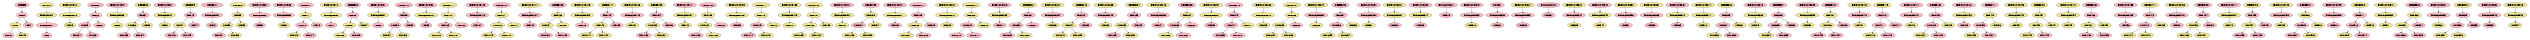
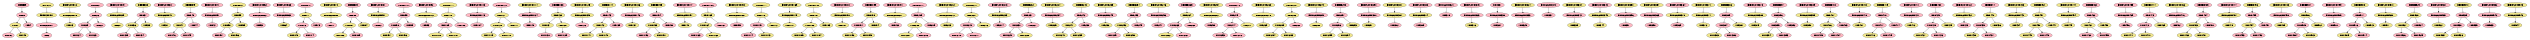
  digraph {
    node [fillcolor=lightpink style=filled]
    edge [arrowhead=tee]
    MUL7 [fillcolor=khaki]
    NUM6
    NUM5 [fillcolor=khaki]
    ADD8
    VAR4
    DEREF9
    FUNCCALL11
    VAR2
    EXPRSTMR1 [fillcolor=khaki]
    FUNCCALL18 [fillcolor=khaki]
    VAR13 [fillcolor=khaki]
    EXPRSTMR12 [fillcolor=khaki]
    MUL25
    NUM24
    NUM23
    ADD26
    VAR22
    DEREF27
    FUNCCALL29 [fillcolor=khaki]
    VAR20 [fillcolor=khaki]
    EXPRSTMR19
    MUL36 [fillcolor=khaki]
    NUM35
    NUM34
    ADD37
    VAR33 [fillcolor=khaki]
    DEREF38 [fillcolor=khaki]
    FUNCCALL40 [fillcolor=khaki]
    VAR31 [fillcolor=khaki]
    EXPRSTMR30
    MUL47 [fillcolor=khaki]
    NUM46
    NUM45
    ADD48
    VAR44
    DEREF49 [fillcolor=khaki]
    FUNCCALL51
    VAR42
-   EXPRSTMR41 [label=DEREF41]
+   EXPRSTMR41
    MUL58 [fillcolor=khaki]
    NUM57
    NUM56 [fillcolor=khaki]
    ADD59 [fillcolor=khaki]
    VAR55 [fillcolor=khaki]
    DEREF60 [fillcolor=khaki]
    FUNCCALL62
    VAR53
    EXPRSTMR52
    VAR64 [fillcolor=khaki]
    FUNCCALL69
    EXPRSTMR63
    NUM75 [fillcolor=khaki]
    MUL76
    NUM74
    ADD77 [fillcolor=khaki]
    VAR73
    DEREF78
    FUNCCALL80 [fillcolor=khaki]
    VAR71
    EXPRSTMR70 [fillcolor=khaki]
    MUL87 [fillcolor=khaki]
    NUM86 [fillcolor=khaki]
    NUM85
    ADD88
    VAR84 [fillcolor=khaki]
    DEREF89
    FUNCCALL91 [fillcolor=khaki]
    VAR82
    EXPRSTMR81
    NUM97 [fillcolor=khaki]
    MUL98
    NUM96 [fillcolor=khaki]
    ADD99
    VAR95
    DEREF100
    FUNCCALL102 [fillcolor=khaki]
    VAR93
    EXPRSTMR92
    NUM108 [fillcolor=khaki]
    MUL109
    NUM107 [fillcolor=khaki]
    ADD110 [fillcolor=khaki]
    VAR106
    DEREF111 [fillcolor=khaki]
    FUNCCALL113
    VAR104
    EXPRSTMR103
    MUL120 [fillcolor=khaki]
    NUM119 [fillcolor=khaki]
    NUM118 [fillcolor=khaki]
    ADD121 [fillcolor=khaki]
    VAR117 [fillcolor=khaki]
    DEREF122
    FUNCCALL124
    VAR115
    EXPRSTMR114 [fillcolor=khaki]
    MUL131 [fillcolor=khaki]
    NUM130
    NUM129
    ADD132 [fillcolor=khaki]
    VAR128 [fillcolor=khaki]
    DEREF133
    FUNCCALL135 [fillcolor=khaki]
    VAR126
    EXPRSTMR125 [fillcolor=khaki]
    MUL142 [fillcolor=khaki]
    NUM141 [fillcolor=khaki]
    NUM140 [fillcolor=khaki]
    ADD143
    VAR139
    DEREF144 [fillcolor=khaki]
    VAR137 [fillcolor=khaki]
    FUNCCALL146
    EXPRSTMR136 [fillcolor=khaki]
    MUL153 [fillcolor=khaki]
    NUM152
    NUM151 [fillcolor=khaki]
    ADD154
    VAR150
    DEREF155 [fillcolor=khaki]
    FUNCCALL157 [fillcolor=khaki]
    VAR148 [fillcolor=khaki]
    EXPRSTMR147
    MUL164 [fillcolor=khaki]
    NUM163
    NUM162 [fillcolor=khaki]
    ADD165 [fillcolor=khaki]
    VAR161
    DEREF166
    FUNCCALL168 [fillcolor=khaki]
    VAR159
    EXPRSTMR158 [fillcolor=khaki]
    MUL175
    NUM174
    NUM173 [fillcolor=khaki]
    ADD176 [fillcolor=khaki]
    VAR172 [fillcolor=khaki]
    DEREF177 [fillcolor=khaki]
    FUNCCALL179 [fillcolor=khaki]
    VAR170 [fillcolor=khaki]
    EXPRSTMR169 [fillcolor=khaki]
    MUL186 [fillcolor=khaki]
    NUM185 [fillcolor=khaki]
    NUM184 [fillcolor=khaki]
    ADD187 [fillcolor=khaki]
    VAR183 [fillcolor=khaki]
    DEREF188 [fillcolor=khaki]
    FUNCCALL190 [fillcolor=khaki]
    VAR181 [fillcolor=khaki]
    EXPRSTMR180
    NUM196 [fillcolor=khaki]
    MUL197
    NUM195 [fillcolor=khaki]
    ADD198 [fillcolor=khaki]
    VAR194 [fillcolor=khaki]
    DEREF199
    FUNCCALL201 [fillcolor=khaki]
    VAR192
    EXPRSTMR191
    MUL208 [fillcolor=khaki]
    NUM207 [fillcolor=khaki]
    NUM206
    ADD209
    VAR205
    DEREF210
    FUNCCALL212 [fillcolor=khaki]
    VAR203 [fillcolor=khaki]
    EXPRSTMR202 [fillcolor=khaki]
    MUL219
    NUM218
    NUM217
    ADD220 [fillcolor=khaki]
    VAR216 [fillcolor=khaki]
    DEREF221 [fillcolor=khaki]
    FUNCCALL223 [fillcolor=khaki]
    VAR214
    EXPRSTMR213
    MUL230
    NUM229
    NUM228 [fillcolor=khaki]
    ADD231
    VAR227
    DEREF232 [fillcolor=khaki]
    VAR225 [fillcolor=khaki]
    FUNCCALL234
    EXPRSTMR224 [fillcolor=khaki]
    MUL241 [fillcolor=khaki]
    NUM240 [fillcolor=khaki]
    NUM239 [fillcolor=khaki]
    ADD242
    VAR238
    DEREF243 [fillcolor=khaki]
    VAR236 [fillcolor=khaki]
    FUNCCALL245
    EXPRSTMR235 [fillcolor=khaki]
    MUL252 [fillcolor=khaki]
    NUM251
    NUM250 [fillcolor=khaki]
    ADD253
    VAR249
    DEREF254 [fillcolor=khaki]
    FUNCCALL256
    VAR247
    EXPRSTMR246 [fillcolor=khaki]
    NUM262 [fillcolor=khaki]
    MUL263
    NUM261
    ADD264 [fillcolor=khaki]
    VAR260
    DEREF265
    FUNCCALL267 [fillcolor=khaki]
    VAR258
    EXPRSTMR257 [fillcolor=khaki]
    n214 [label=NUM253]
    MUL274
    NUM272
    ADD275
    VAR271 [fillcolor=khaki]
    DEREF276
    FUNCCALL278 [fillcolor=khaki]
    VAR269 [fillcolor=khaki]
    EXPRSTMR268 [fillcolor=khaki]
    MUL285 [fillcolor=khaki]
    NUM284 [fillcolor=khaki]
    NUM283 [fillcolor=khaki]
    ADD286 [fillcolor=khaki]
    VAR282
    DEREF287 [fillcolor=khaki]
    VAR280 [fillcolor=khaki]
    FUNCCALL289
    EXPRSTMR279 [fillcolor=khaki]
    NUM295 [fillcolor=khaki]
    MUL296
    NUM294 [fillcolor=khaki]
    ADD297
    VAR293 [fillcolor=khaki]
    DEREF298
    VAR291 [fillcolor=khaki]
    FUNCCALL300
    EXPRSTMR290
    FUNCCALL307 [fillcolor=khaki]
    VAR302
    EXPRSTMR301 [fillcolor=khaki]
    FUNCCALL314 [fillcolor=khaki]
    VAR309
    EXPRSTMR308
    FUNCCALL321
    VAR318
    VAR316 [fillcolor=khaki]
    FUNCCALL323
    EXPRSTMR315
    FUNCCALL330
    VAR327
    NOT331
    FUNCCALL333
    VAR325
    EXPRSTMR324 [fillcolor=khaki]
    FUNCCALL340
    VAR337
    VAR335 [fillcolor=khaki]
    FUNCCALL342
    EXPRSTMR334 [fillcolor=khaki]
    FUNCCALL349 [fillcolor=khaki]
    VAR344 [fillcolor=khaki]
    EXPRSTMR343
    FUNCCALL356
    VAR351
    EXPRSTMR350 [fillcolor=khaki]
    FUNCCALL363
    VAR358
    EXPRSTMR357 [fillcolor=khaki]
    FUNCCALL370 [fillcolor=khaki]
    VAR365
    EXPRSTMR364
    FUNCCALL377 [fillcolor=khaki]
    VAR372 [fillcolor=khaki]
    EXPRSTMR371 [fillcolor=khaki]
    NUM383 [fillcolor=khaki]
    MUL384
    NUM382
    ADD385
    VAR381 [fillcolor=khaki]
    DEREF386 [fillcolor=khaki]
    FUNCCALL388 [fillcolor=khaki]
    VAR379 [fillcolor=khaki]
    EXPRSTMR378
    NUM394 [fillcolor=khaki]
    MUL395
    NUM393
    ADD396
    VAR392
    DEREF397
    FUNCCALL399 [fillcolor=khaki]
    VAR390 [fillcolor=khaki]
    EXPRSTMR389
    MUL406 [fillcolor=khaki]
    NUM405
    NUM404
    ADD407 [fillcolor=khaki]
    VAR403
    DEREF408
    VAR401 [fillcolor=khaki]
    FUNCCALL410
    EXPRSTMR400 [fillcolor=khaki]
    NUM416 [fillcolor=khaki]
    MUL417
    NUM415
    ADD418
    VAR414
    DEREF419 [fillcolor=khaki]
    VAR412 [fillcolor=khaki]
    FUNCCALL421
    EXPRSTMR411
    NUM427 [fillcolor=khaki]
    MUL428
    NUM426
    ADD429
    VAR425 [fillcolor=khaki]
    DEREF430
    FUNCCALL432 [fillcolor=khaki]
    VAR423
    EXPRSTMR422
    NUM438 [fillcolor=khaki]
    MUL439
    NUM437
    ADD440 [fillcolor=khaki]
    VAR436 [fillcolor=khaki]
    DEREF441
    FUNCCALL443 [fillcolor=khaki]
    VAR434 [fillcolor=khaki]
    EXPRSTMR433 [fillcolor=khaki]
    MUL450 [fillcolor=khaki]
    NUM449 [fillcolor=khaki]
    NUM448
    ADD451 [fillcolor=khaki]
    VAR447 [fillcolor=khaki]
    DEREF452 [fillcolor=khaki]
    FUNCCALL454 [fillcolor=khaki]
    VAR445 [fillcolor=khaki]
    EXPRSTMR444 [fillcolor=khaki]
    MUL461 [fillcolor=khaki]
    NUM460
    NUM459
    ADD462
    VAR458 [fillcolor=khaki]
    DEREF463
    FUNCCALL465
    VAR456
    EXPRSTMR455
    NUM471 [fillcolor=khaki]
    MUL472
    NUM470 [fillcolor=khaki]
    ADD473
    VAR469 [fillcolor=khaki]
    DEREF474 [fillcolor=khaki]
    FUNCCALL476
    VAR467
    EXPRSTMR466 [fillcolor=khaki]
    MUL483 [fillcolor=khaki]
    NUM482 [fillcolor=khaki]
    NUM481 [fillcolor=khaki]
    ADD484
    VAR480
    DEREF485
    FUNCCALL487 [fillcolor=khaki]
    VAR478 [fillcolor=khaki]
    EXPRSTMR477
    MUL494 [fillcolor=khaki]
    NUM493
    NUM492
    ADD495
    VAR491
    DEREF496 [fillcolor=khaki]
    VAR489 [fillcolor=khaki]
    FUNCCALL498
    EXPRSTMR488 [fillcolor=khaki]
    MUL505
    NUM504
    NUM503 [fillcolor=khaki]
    ADD506 [fillcolor=khaki]
    VAR502 [fillcolor=khaki]
    DEREF507
    FUNCCALL509
    VAR500
    EXPRSTMR499
    NUM515 [fillcolor=khaki]
    MUL516
    NUM514
    ADD517
    VAR513 [fillcolor=khaki]
    DEREF518 [fillcolor=khaki]
    FUNCCALL520 [fillcolor=khaki]
    VAR511 [fillcolor=khaki]
    EXPRSTMR510 [fillcolor=khaki]
    MUL527 [fillcolor=khaki]
    NUM526
    NUM525
    ADD528 [fillcolor=khaki]
    VAR524
    DEREF529
    VAR522 [fillcolor=khaki]
    FUNCCALL531
    EXPRSTMR521
    NUM537 [fillcolor=khaki]
    MUL538
    NUM536 [fillcolor=khaki]
    ADD539
    VAR535
    DEREF540 [fillcolor=khaki]
    FUNCCALL542
    VAR533
    EXPRSTMR532
    FUNCCALL546 [fillcolor=khaki]
    VAR544 [fillcolor=khaki]
    EXPRSTMR543 [fillcolor=khaki]
    BLOCK0 [fillcolor=khaki]
    MUL7 -> NUM6 [arrowhead=odot]
    MUL7 -> NUM5
    ADD8 -> MUL7
    ADD8 -> VAR4 [arrowhead=normal]
    DEREF9 -> ADD8 [arrowhead=normal]
    FUNCCALL11 -> VAR2
    EXPRSTMR1 -> FUNCCALL11 [arrowhead=odot]
    FUNCCALL18 -> VAR13
    EXPRSTMR12 -> FUNCCALL18 [arrowhead=odot]
    MUL25 -> NUM24 [arrowhead=odot]
    MUL25 -> NUM23 [arrowhead=normal]
    ADD26 -> MUL25 [arrowhead=normal]
    ADD26 -> VAR22 [arrowhead=normal]
    DEREF27 -> ADD26 [arrowhead=normal]
    FUNCCALL29 -> VAR20 [arrowhead=odot]
    EXPRSTMR19 -> FUNCCALL29 [arrowhead=odot]
    MUL36 -> NUM35
    MUL36 -> NUM34 [arrowhead=odot]
    ADD37 -> MUL36 [arrowhead=normal]
    ADD37 -> VAR33 [arrowhead=normal]
    DEREF38 -> ADD37 [arrowhead=normal]
    FUNCCALL40 -> VAR31 [arrowhead=odot]
    EXPRSTMR30 -> FUNCCALL40
    MUL47 -> NUM46 [arrowhead=normal]
    MUL47 -> NUM45
    ADD48 -> MUL47 [arrowhead=odot]
    ADD48 -> VAR44 [arrowhead=odot]
    DEREF49 -> ADD48
    FUNCCALL51 -> VAR42 [arrowhead=odot]
    EXPRSTMR41 -> FUNCCALL51 [arrowhead=odot]
    MUL58 -> NUM57 [arrowhead=odot]
    MUL58 -> NUM56
    ADD59 -> MUL58
    ADD59 -> VAR55 [arrowhead=normal]
    DEREF60 -> ADD59
    FUNCCALL62 -> VAR53 [arrowhead=odot]
    EXPRSTMR52 -> FUNCCALL62
    FUNCCALL69 -> VAR64
    EXPRSTMR63 -> FUNCCALL69 [arrowhead=odot]
    MUL76 -> NUM75 [arrowhead=normal]
    MUL76 -> NUM74 [arrowhead=odot]
    ADD77 -> MUL76 [arrowhead=normal]
    ADD77 -> VAR73 [arrowhead=odot]
    DEREF78 -> ADD77
    FUNCCALL80 -> VAR71
    EXPRSTMR70 -> FUNCCALL80
    MUL87 -> NUM86 [arrowhead=normal]
    MUL87 -> NUM85 [arrowhead=normal]
    ADD88 -> MUL87 [arrowhead=normal]
    ADD88 -> VAR84
    DEREF89 -> ADD88 [arrowhead=normal]
    FUNCCALL91 -> VAR82 [arrowhead=odot]
    EXPRSTMR81 -> FUNCCALL91 [arrowhead=normal]
    MUL98 -> NUM97 [arrowhead=normal]
    MUL98 -> NUM96 [arrowhead=odot]
    ADD99 -> MUL98 [arrowhead=odot]
    ADD99 -> VAR95 [arrowhead=normal]
    DEREF100 -> ADD99
    FUNCCALL102 -> VAR93 [arrowhead=normal]
    EXPRSTMR92 -> FUNCCALL102 [arrowhead=normal]
    MUL109 -> NUM108 [arrowhead=normal]
    MUL109 -> NUM107 [arrowhead=normal]
    ADD110 -> MUL109
    ADD110 -> VAR106 [arrowhead=odot]
    DEREF111 -> ADD110 [arrowhead=odot]
    FUNCCALL113 -> VAR104 [arrowhead=odot]
    EXPRSTMR103 -> FUNCCALL113
    MUL120 -> NUM119 [arrowhead=normal]
    MUL120 -> NUM118
    ADD121 -> MUL120
    ADD121 -> VAR117 [arrowhead=odot]
    DEREF122 -> ADD121 [arrowhead=normal]
    FUNCCALL124 -> VAR115 [arrowhead=normal]
    EXPRSTMR114 -> FUNCCALL124
    MUL131 -> NUM130 [arrowhead=odot]
-   MUL131 -> NUM129 [arrowhead=normal]
+   VAR128 -> NUM129 [arrowhead=normal]
    ADD132 -> MUL131
    ADD132 -> VAR128 [arrowhead=normal]
    DEREF133 -> ADD132
    FUNCCALL135 -> VAR126 [arrowhead=normal]
    EXPRSTMR125 -> FUNCCALL135
    MUL142 -> NUM141 [arrowhead=normal]
    MUL142 -> NUM140 [arrowhead=normal]
    ADD143 -> MUL142
    ADD143 -> VAR139 [arrowhead=normal]
    DEREF144 -> ADD143 [arrowhead=normal]
    FUNCCALL146 -> VAR137
    EXPRSTMR136 -> FUNCCALL146 [arrowhead=odot]
    MUL153 -> NUM152 [arrowhead=normal]
    MUL153 -> NUM151
    ADD154 -> MUL153
    ADD154 -> VAR150
    DEREF155 -> ADD154 [arrowhead=normal]
    FUNCCALL157 -> VAR148 [arrowhead=normal]
    EXPRSTMR147 -> FUNCCALL157 [arrowhead=odot]
    MUL164 -> NUM163 [arrowhead=odot]
    MUL164 -> NUM162
    ADD165 -> MUL164
    ADD165 -> VAR161 [arrowhead=odot]
    DEREF166 -> ADD165 [arrowhead=odot]
    FUNCCALL168 -> VAR159 [arrowhead=odot]
    EXPRSTMR158 -> FUNCCALL168
    MUL175 -> NUM174
    MUL175 -> NUM173
    ADD176 -> MUL175 [arrowhead=odot]
    ADD176 -> VAR172 [arrowhead=odot]
    DEREF177 -> ADD176 [arrowhead=odot]
    FUNCCALL179 -> VAR170
    EXPRSTMR169 -> FUNCCALL179 [arrowhead=normal]
    MUL186 -> NUM185
    MUL186 -> NUM184
    ADD187 -> MUL186
    ADD187 -> VAR183
    DEREF188 -> ADD187 [arrowhead=odot]
    FUNCCALL190 -> VAR181 [arrowhead=normal]
    EXPRSTMR180 -> FUNCCALL190
    MUL197 -> NUM196
    MUL197 -> NUM195
    ADD198 -> MUL197 [arrowhead=normal]
    ADD198 -> VAR194 [arrowhead=normal]
    DEREF199 -> ADD198 [arrowhead=normal]
    FUNCCALL201 -> VAR192
    EXPRSTMR191 -> FUNCCALL201
    MUL208 -> NUM207 [arrowhead=normal]
    MUL208 -> NUM206
    ADD209 -> MUL208 [arrowhead=normal]
    ADD209 -> VAR205 [arrowhead=odot]
    DEREF210 -> ADD209 [arrowhead=odot]
    FUNCCALL212 -> VAR203 [arrowhead=odot]
    EXPRSTMR202 -> FUNCCALL212 [arrowhead=odot]
    MUL219 -> NUM218 [arrowhead=odot]
    MUL219 -> NUM217
    ADD220 -> MUL219 [arrowhead=odot]
    ADD220 -> VAR216 [arrowhead=normal]
    DEREF221 -> ADD220
    FUNCCALL223 -> VAR214 [arrowhead=normal]
    EXPRSTMR213 -> FUNCCALL223 [arrowhead=normal]
    MUL230 -> NUM229 [arrowhead=normal]
    MUL230 -> NUM228 [arrowhead=normal]
    ADD231 -> MUL230
    ADD231 -> VAR227
    DEREF232 -> ADD231
    FUNCCALL234 -> VAR225
    EXPRSTMR224 -> FUNCCALL234 [arrowhead=odot]
    MUL241 -> NUM240 [arrowhead=normal]
    MUL241 -> NUM239
    ADD242 -> MUL241 [arrowhead=normal]
    ADD242 -> VAR238
    DEREF243 -> ADD242 [arrowhead=odot]
    FUNCCALL245 -> VAR236
    EXPRSTMR235 -> FUNCCALL245
    MUL252 -> NUM251
    MUL252 -> NUM250
    ADD253 -> MUL252 [arrowhead=odot]
    ADD253 -> VAR249 [arrowhead=odot]
    DEREF254 -> ADD253
    FUNCCALL256 -> VAR247 [arrowhead=odot]
    EXPRSTMR246 -> FUNCCALL256 [arrowhead=odot]
    MUL263 -> NUM262
    MUL263 -> NUM261
    ADD264 -> MUL263 [arrowhead=normal]
    ADD264 -> VAR260
    DEREF265 -> ADD264
    FUNCCALL267 -> VAR258
    EXPRSTMR257 -> FUNCCALL267 [arrowhead=normal]
    MUL274 -> n214
    MUL274 -> NUM272
    ADD275 -> MUL274
    ADD275 -> VAR271 [arrowhead=odot]
    DEREF276 -> ADD275 [arrowhead=normal]
    FUNCCALL278 -> VAR269 [arrowhead=odot]
    EXPRSTMR268 -> FUNCCALL278 [arrowhead=odot]
    MUL285 -> NUM284
    MUL285 -> NUM283 [arrowhead=normal]
    ADD286 -> MUL285 [arrowhead=odot]
    ADD286 -> VAR282
    DEREF287 -> ADD286 [arrowhead=normal]
    FUNCCALL289 -> VAR280 [arrowhead=normal]
    EXPRSTMR279 -> FUNCCALL289 [arrowhead=odot]
    MUL296 -> NUM295 [arrowhead=odot]
    MUL296 -> NUM294 [arrowhead=normal]
    ADD297 -> MUL296
    ADD297 -> VAR293 [arrowhead=odot]
    DEREF298 -> ADD297
    FUNCCALL300 -> VAR291 [arrowhead=normal]
    EXPRSTMR290 -> FUNCCALL300 [arrowhead=odot]
    FUNCCALL307 -> VAR302 [arrowhead=odot]
    EXPRSTMR301 -> FUNCCALL307 [arrowhead=normal]
    FUNCCALL314 -> VAR309 [arrowhead=odot]
    EXPRSTMR308 -> FUNCCALL314 [arrowhead=normal]
    FUNCCALL321 -> VAR318 [arrowhead=odot]
    FUNCCALL323 -> VAR316
    EXPRSTMR315 -> FUNCCALL323 [arrowhead=odot]
    FUNCCALL330 -> VAR327
    NOT331 -> FUNCCALL330 [arrowhead=normal]
    FUNCCALL333 -> VAR325 [arrowhead=odot]
    EXPRSTMR324 -> FUNCCALL333
    FUNCCALL340 -> VAR337
    FUNCCALL342 -> VAR335 [arrowhead=odot]
    EXPRSTMR334 -> FUNCCALL342 [arrowhead=normal]
    FUNCCALL349 -> VAR344 [arrowhead=odot]
    EXPRSTMR343 -> FUNCCALL349 [arrowhead=normal]
    FUNCCALL356 -> VAR351 [arrowhead=odot]
    EXPRSTMR350 -> FUNCCALL356
    FUNCCALL363 -> VAR358
    EXPRSTMR357 -> FUNCCALL363 [arrowhead=odot]
    FUNCCALL370 -> VAR365
    EXPRSTMR364 -> FUNCCALL370
    FUNCCALL377 -> VAR372 [arrowhead=odot]
    EXPRSTMR371 -> FUNCCALL377 [arrowhead=odot]
    MUL384 -> NUM383
    MUL384 -> NUM382
    ADD385 -> MUL384 [arrowhead=odot]
    ADD385 -> VAR381
    DEREF386 -> ADD385 [arrowhead=odot]
    FUNCCALL388 -> VAR379 [arrowhead=normal]
    EXPRSTMR378 -> FUNCCALL388 [arrowhead=odot]
    MUL395 -> NUM394 [arrowhead=normal]
    MUL395 -> NUM393
    ADD396 -> MUL395 [arrowhead=normal]
    ADD396 -> VAR392 [arrowhead=normal]
    DEREF397 -> ADD396
    FUNCCALL399 -> VAR390 [arrowhead=normal]
    EXPRSTMR389 -> FUNCCALL399 [arrowhead=odot]
    MUL406 -> NUM405
    MUL406 -> NUM404
    ADD407 -> MUL406 [arrowhead=normal]
    ADD407 -> VAR403 [arrowhead=normal]
    DEREF408 -> ADD407 [arrowhead=normal]
    FUNCCALL410 -> VAR401
    EXPRSTMR400 -> FUNCCALL410 [arrowhead=normal]
    MUL417 -> NUM416
    MUL417 -> NUM415 [arrowhead=odot]
    ADD418 -> MUL417 [arrowhead=odot]
    ADD418 -> VAR414 [arrowhead=odot]
    DEREF419 -> ADD418 [arrowhead=odot]
    FUNCCALL421 -> VAR412
    EXPRSTMR411 -> FUNCCALL421 [arrowhead=normal]
    MUL428 -> NUM427
    MUL428 -> NUM426 [arrowhead=normal]
    ADD429 -> MUL428
    ADD429 -> VAR425 [arrowhead=odot]
    DEREF430 -> ADD429 [arrowhead=odot]
    FUNCCALL432 -> VAR423 [arrowhead=normal]
    EXPRSTMR422 -> FUNCCALL432 [arrowhead=odot]
    MUL439 -> NUM438
    MUL439 -> NUM437 [arrowhead=normal]
    ADD440 -> MUL439
    ADD440 -> VAR436 [arrowhead=odot]
    DEREF441 -> ADD440 [arrowhead=odot]
    FUNCCALL443 -> VAR434 [arrowhead=odot]
    EXPRSTMR433 -> FUNCCALL443
    MUL450 -> NUM449 [arrowhead=odot]
    MUL450 -> NUM448 [arrowhead=normal]
    ADD451 -> MUL450 [arrowhead=odot]
    ADD451 -> VAR447
    DEREF452 -> ADD451 [arrowhead=odot]
    FUNCCALL454 -> VAR445 [arrowhead=odot]
    EXPRSTMR444 -> FUNCCALL454 [arrowhead=normal]
    MUL461 -> NUM460
    MUL461 -> NUM459
    ADD462 -> MUL461
    ADD462 -> VAR458 [arrowhead=odot]
    DEREF463 -> ADD462 [arrowhead=odot]
    FUNCCALL465 -> VAR456 [arrowhead=normal]
    EXPRSTMR455 -> FUNCCALL465 [arrowhead=odot]
    MUL472 -> NUM471
    MUL472 -> NUM470 [arrowhead=normal]
    ADD473 -> MUL472
    ADD473 -> VAR469 [arrowhead=odot]
    DEREF474 -> ADD473 [arrowhead=odot]
    FUNCCALL476 -> VAR467 [arrowhead=normal]
    EXPRSTMR466 -> FUNCCALL476 [arrowhead=odot]
    MUL483 -> NUM482 [arrowhead=normal]
    MUL483 -> NUM481
    ADD484 -> MUL483 [arrowhead=normal]
    ADD484 -> VAR480
    DEREF485 -> ADD484 [arrowhead=normal]
    FUNCCALL487 -> VAR478 [arrowhead=odot]
    EXPRSTMR477 -> FUNCCALL487
    MUL494 -> NUM493
    MUL494 -> NUM492 [arrowhead=normal]
    ADD495 -> MUL494 [arrowhead=odot]
    ADD495 -> VAR491
    DEREF496 -> ADD495 [arrowhead=normal]
    FUNCCALL498 -> VAR489
    EXPRSTMR488 -> FUNCCALL498 [arrowhead=odot]
    MUL505 -> NUM504
    MUL505 -> NUM503
    ADD506 -> MUL505
    ADD506 -> VAR502 [arrowhead=odot]
    DEREF507 -> ADD506 [arrowhead=normal]
    FUNCCALL509 -> VAR500
    EXPRSTMR499 -> FUNCCALL509
    MUL516 -> NUM515 [arrowhead=normal]
    MUL516 -> NUM514 [arrowhead=normal]
    ADD517 -> MUL516 [arrowhead=normal]
    ADD517 -> VAR513 [arrowhead=normal]
    DEREF518 -> ADD517
    FUNCCALL520 -> VAR511 [arrowhead=normal]
    EXPRSTMR510 -> FUNCCALL520
    MUL527 -> NUM526
    MUL527 -> NUM525
    ADD528 -> MUL527 [arrowhead=normal]
    ADD528 -> VAR524 [arrowhead=odot]
    DEREF529 -> ADD528 [arrowhead=odot]
    FUNCCALL531 -> VAR522 [arrowhead=odot]
    EXPRSTMR521 -> FUNCCALL531 [arrowhead=normal]
    MUL538 -> NUM537 [arrowhead=normal]
    MUL538 -> NUM536 [arrowhead=odot]
    ADD539 -> MUL538
    ADD539 -> VAR535 [arrowhead=normal]
    DEREF540 -> ADD539 [arrowhead=odot]
    FUNCCALL542 -> VAR533 [arrowhead=normal]
    EXPRSTMR532 -> FUNCCALL542 [arrowhead=odot]
    FUNCCALL546 -> VAR544 [arrowhead=normal]
    EXPRSTMR543 -> FUNCCALL546
    BLOCK0 -> EXPRSTMR1 [arrowhead=odot]
  }
